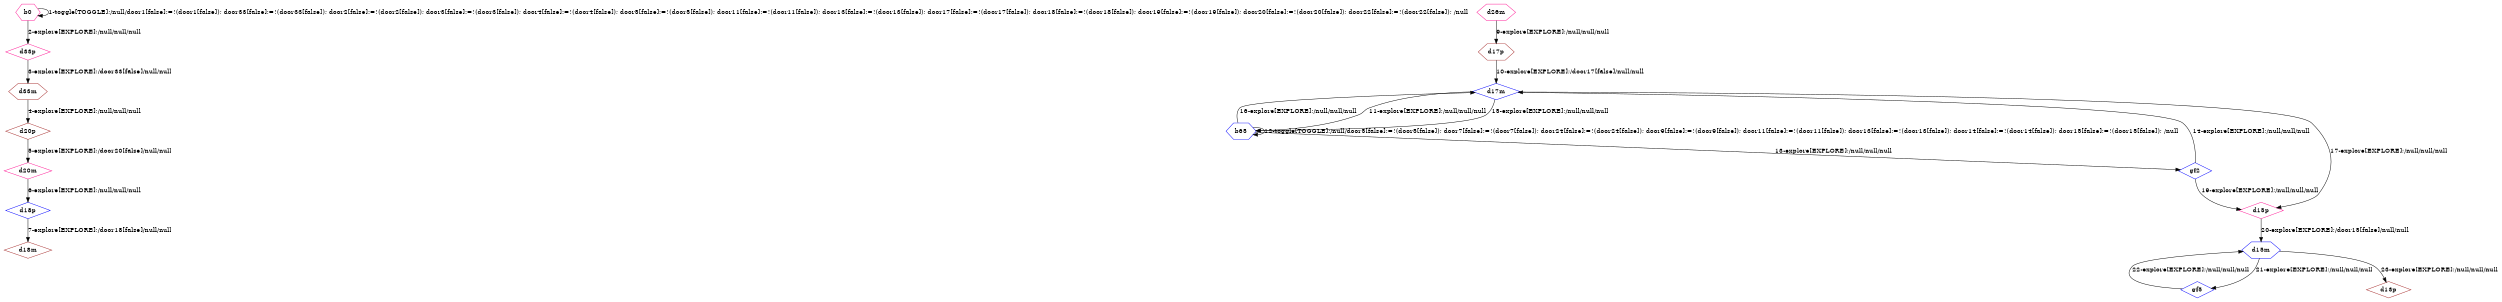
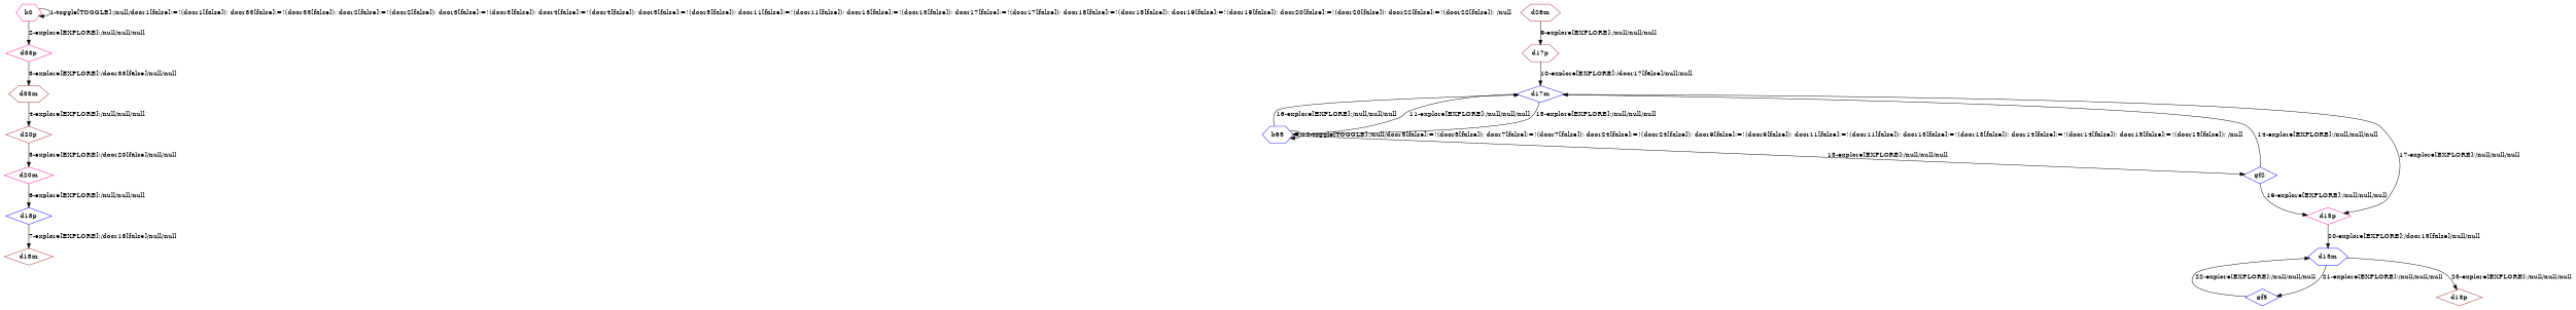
  digraph {
    node [color=blue shape=diamond]
    b0 [color=deeppink shape=hexagon]
    d33p [color=deeppink]
    d33m [color=brown shape=hexagon]
    d20p [color=brown]
    d20m [color=deeppink]
    d18p
    d18m [color=brown]
-   d26m [color=deeppink shape=hexagon]
+   d26m [color=brown shape=hexagon]
    d17p [color=brown shape=hexagon]
    d17m
    b65 [shape=hexagon]
    d15p [color=deeppink]
    gf2
    d15m [shape=hexagon]
    gf5
    d13p [color=brown]
    b0 -> b0 [label="1-toggle[TOGGLE];/null/door1[false]:=!(door1[false]); door33[false]:=!(door33[false]); door2[false]:=!(door2[false]); door3[false]:=!(door3[false]); door4[false]:=!(door4[false]); door5[false]:=!(door5[false]); door11[false]:=!(door11[false]); door13[false]:=!(door13[false]); door17[false]:=!(door17[false]); door18[false]:=!(door18[false]); door19[false]:=!(door19[false]); door20[false]:=!(door20[false]); door22[false]:=!(door22[false]); /null"]
    b0 -> d33p [label="2-explore[EXPLORE];/null/null/null"]
    d33p -> d33m [label="3-explore[EXPLORE];/door33[false]/null/null"]
    d33m -> d20p [label="4-explore[EXPLORE];/null/null/null"]
    d20p -> d20m [label="5-explore[EXPLORE];/door20[false]/null/null"]
    d20m -> d18p [label="6-explore[EXPLORE];/null/null/null"]
    d18p -> d18m [label="7-explore[EXPLORE];/door18[false]/null/null"]
    d26m -> d17p [label="9-explore[EXPLORE];/null/null/null"]
    d17p -> d17m [label="10-explore[EXPLORE];/door17[false]/null/null"]
    d17m -> b65 [label="11-explore[EXPLORE];/null/null/null"]
    d17m -> b65 [label="15-explore[EXPLORE];/null/null/null"]
    d17m -> d15p [label="17-explore[EXPLORE];/null/null/null"]
    b65 -> d17m [label="16-explore[EXPLORE];/null/null/null"]
    b65 -> b65 [label="12-toggle[TOGGLE];/null/door5[false]:=!(door5[false]); door7[false]:=!(door7[false]); door24[false]:=!(door24[false]); door9[false]:=!(door9[false]); door11[false]:=!(door11[false]); door13[false]:=!(door13[false]); door14[false]:=!(door14[false]); door15[false]:=!(door15[false]); /null"]
    b65 -> gf2 [label="13-explore[EXPLORE];/null/null/null"]
    d15p -> d15m [label="20-explore[EXPLORE];/door15[false]/null/null"]
    gf2 -> d17m [label="14-explore[EXPLORE];/null/null/null"]
    gf2 -> d15p [label="19-explore[EXPLORE];/null/null/null"]
    d15m -> gf5 [label="21-explore[EXPLORE];/null/null/null"]
    d15m -> d13p [label="23-explore[EXPLORE];/null/null/null"]
    gf5 -> d15m [label="22-explore[EXPLORE];/null/null/null"]
  }
